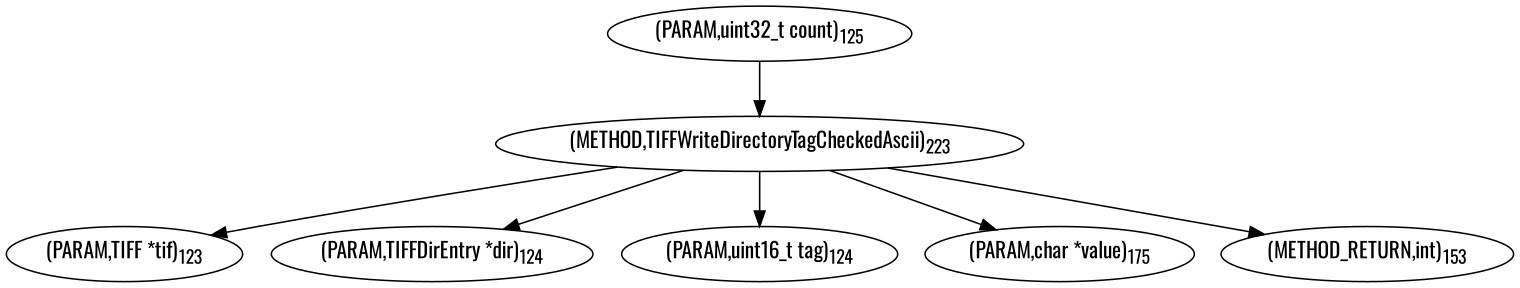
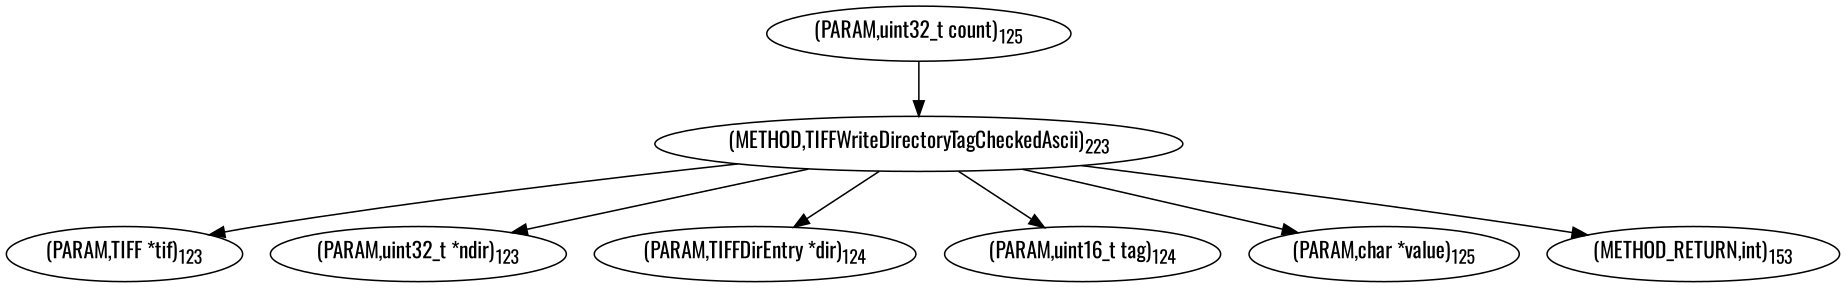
  digraph {
    fontname=Oswald
    node [fontname=Oswald]
    edge [fontname=Oswald]
    n1 [label=<(METHOD,TIFFWriteDirectoryTagCheckedAscii)<SUB>223</SUB>>]
    n2 [label=<(PARAM,TIFF *tif)<SUB>123</SUB>>]
+   n3 [label=<(PARAM,uint32_t *ndir)<SUB>123</SUB>>]
    n4 [label=<(PARAM,TIFFDirEntry *dir)<SUB>124</SUB>>]
    n5 [label=<(PARAM,uint16_t tag)<SUB>124</SUB>>]
-   n6 [label=<(PARAM,char *value)<SUB>175</SUB>>]
+   n6 [label=<(PARAM,char *value)<SUB>125</SUB>>]
    n7 [label=<(METHOD_RETURN,int)<SUB>153</SUB>>]
    n8 [label=<(PARAM,uint32_t count)<SUB>125</SUB>>]
    n1 -> n2
+   n1 -> n3
    n1 -> n4
    n1 -> n5
    n1 -> n6
    n1 -> n7
    n8 -> n1
  }
